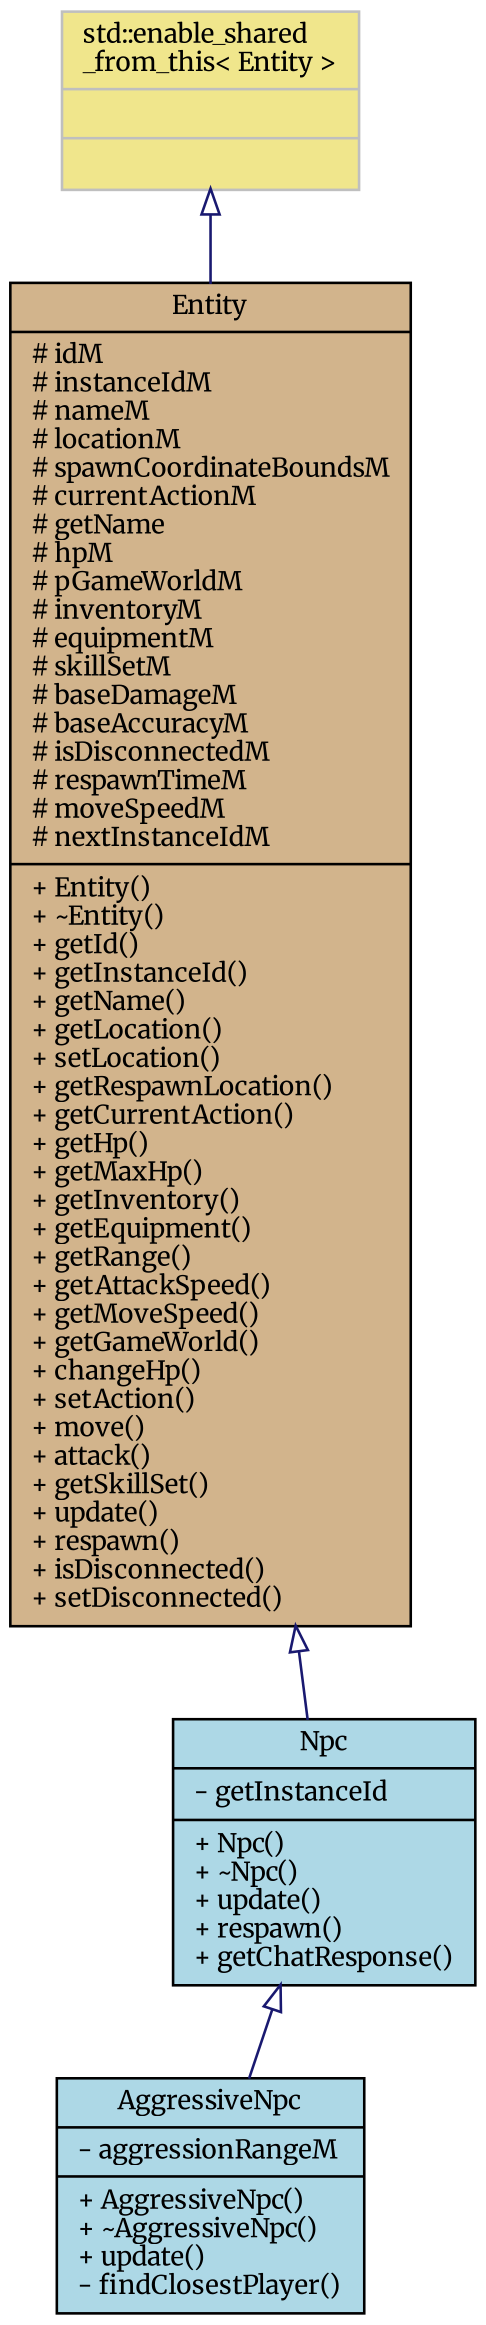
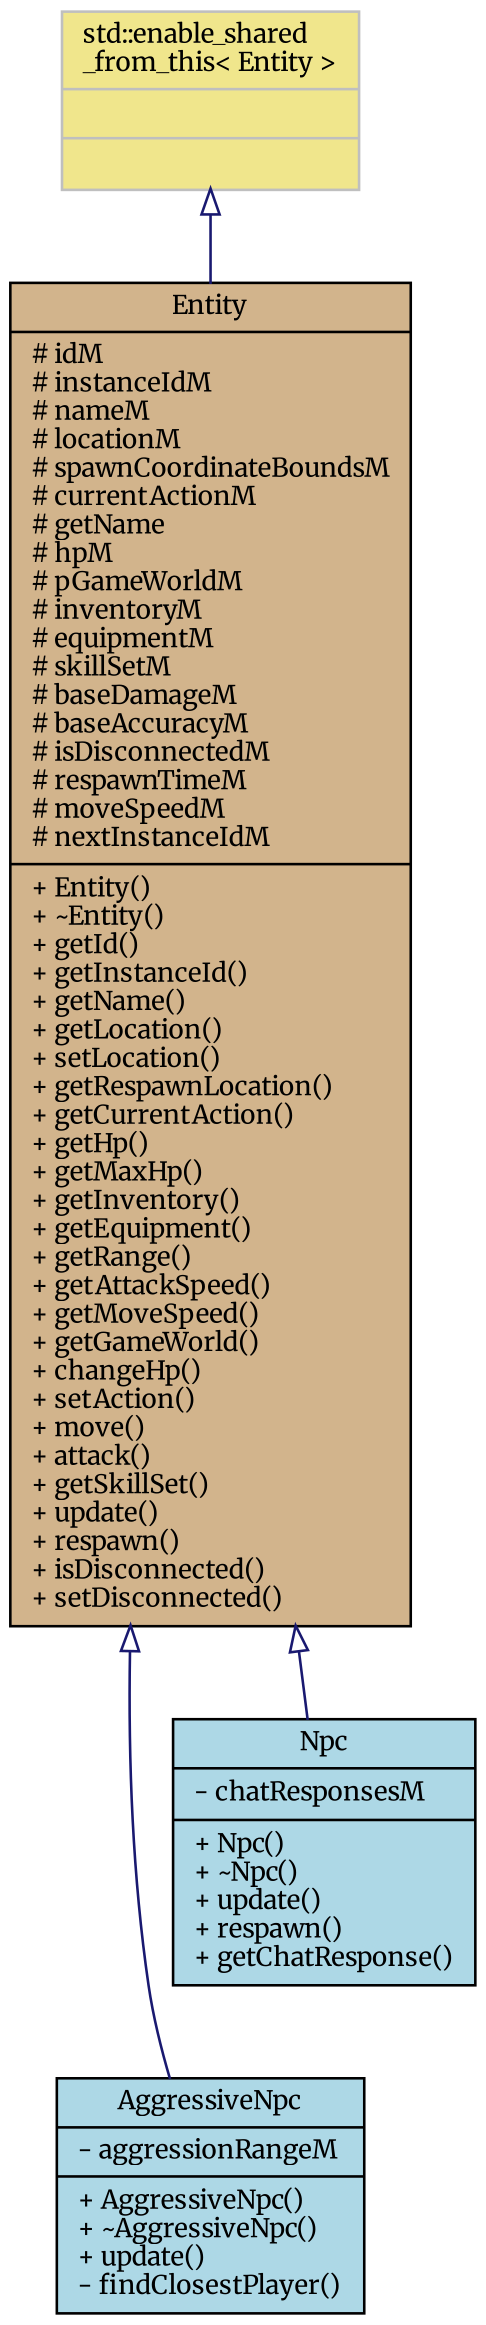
  digraph {
    fontname=Merriweather
    node [color=black fillcolor=lightblue fontname=Merriweather fontsize=10 shape=record style=filled]
    edge [arrowtail=onormal color=midnightblue dir=back fontname=Merriweather fontsize=10 labelfontname=Helvetica labelfontsize=10 style=solid]
    n1 [fontcolor=black height=0.2 label="{AggressiveNpc\n|- aggressionRangeM\l|+ AggressiveNpc()\l+ ~AggressiveNpc()\l+ update()\l- findClosestPlayer()\l}" width=0.4]
-   n2 [height=0.2 label="{Npc\n|- getInstanceId\l|+ Npc()\l+ ~Npc()\l+ update()\l+ respawn()\l+ getChatResponse()\l}" width=0.4]
+   n2 [height=0.2 label="{Npc\n|- chatResponsesM\l|+ Npc()\l+ ~Npc()\l+ update()\l+ respawn()\l+ getChatResponse()\l}" width=0.4]
    n3 [fillcolor=tan height=0.2 label="{Entity\n|# idM\l# instanceIdM\l# nameM\l# locationM\l# spawnCoordinateBoundsM\l# currentActionM\l# getName\l# hpM\l# pGameWorldM\l# inventoryM\l# equipmentM\l# skillSetM\l# baseDamageM\l# baseAccuracyM\l# isDisconnectedM\l# respawnTimeM\l# moveSpeedM\l# nextInstanceIdM\l|+ Entity()\l+ ~Entity()\l+ getId()\l+ getInstanceId()\l+ getName()\l+ getLocation()\l+ setLocation()\l+ getRespawnLocation()\l+ getCurrentAction()\l+ getHp()\l+ getMaxHp()\l+ getInventory()\l+ getEquipment()\l+ getRange()\l+ getAttackSpeed()\l+ getMoveSpeed()\l+ getGameWorld()\l+ changeHp()\l+ setAction()\l+ move()\l+ attack()\l+ getSkillSet()\l+ update()\l+ respawn()\l+ isDisconnected()\l+ setDisconnected()\l}" width=0.4]
    n4 [color=grey75 fillcolor=khaki height=0.2 label="{std::enable_shared\l_from_this\< Entity \>\n||}" width=0.4]
-   n2 -> n1
+   n3 -> n1
    n3 -> n2
    n4 -> n3
  }
